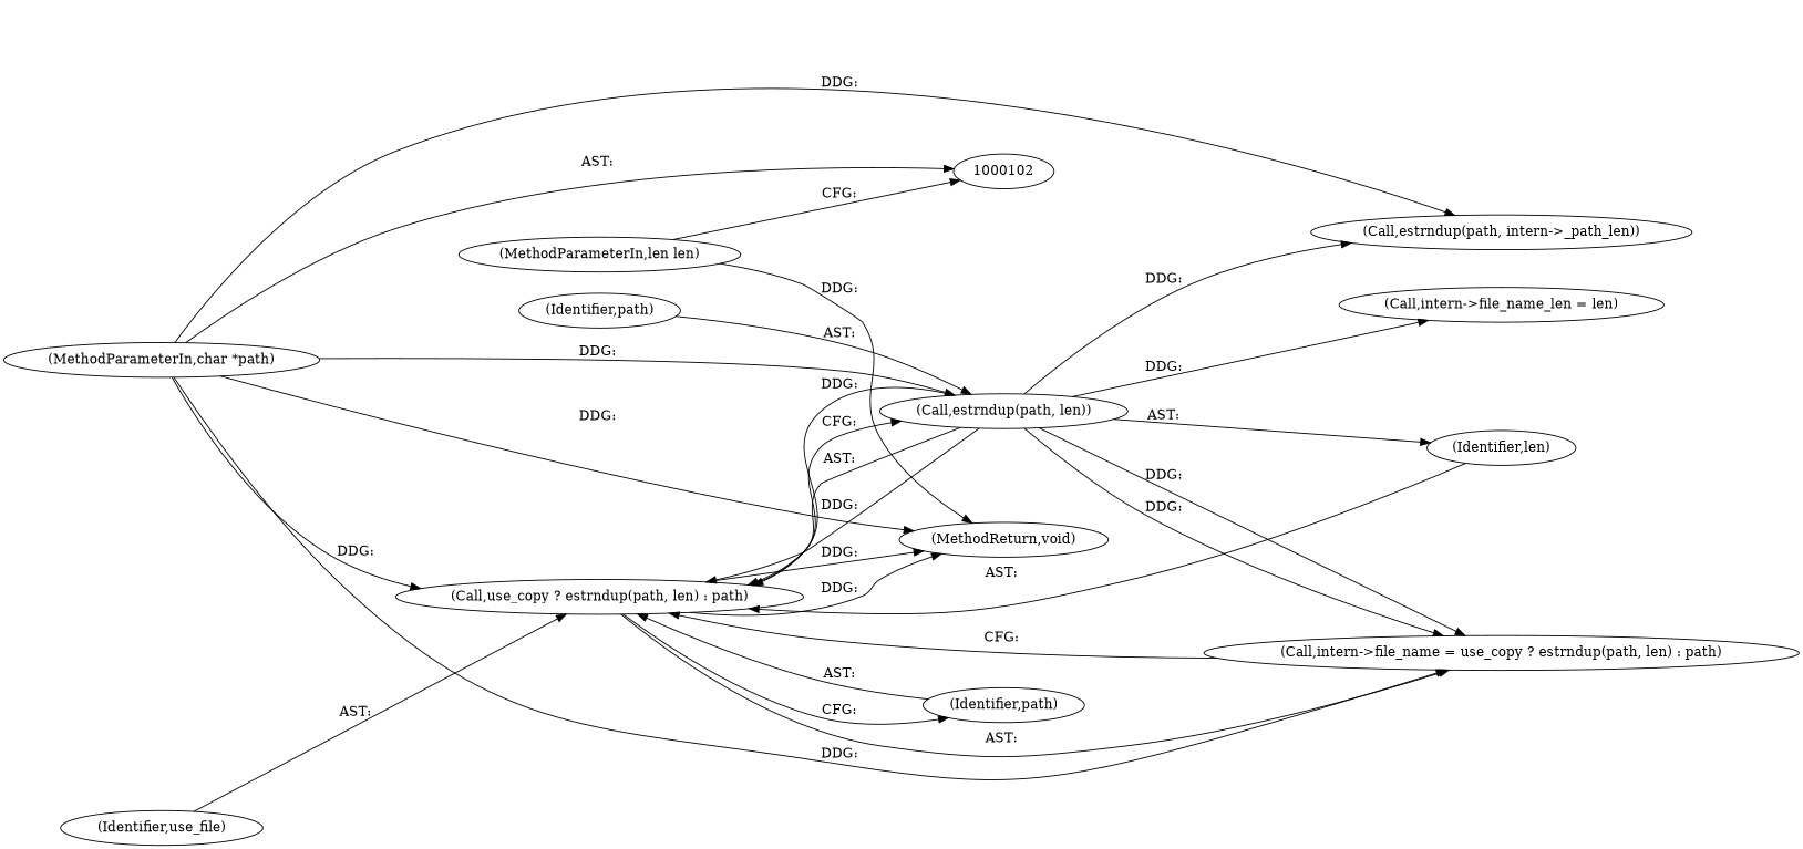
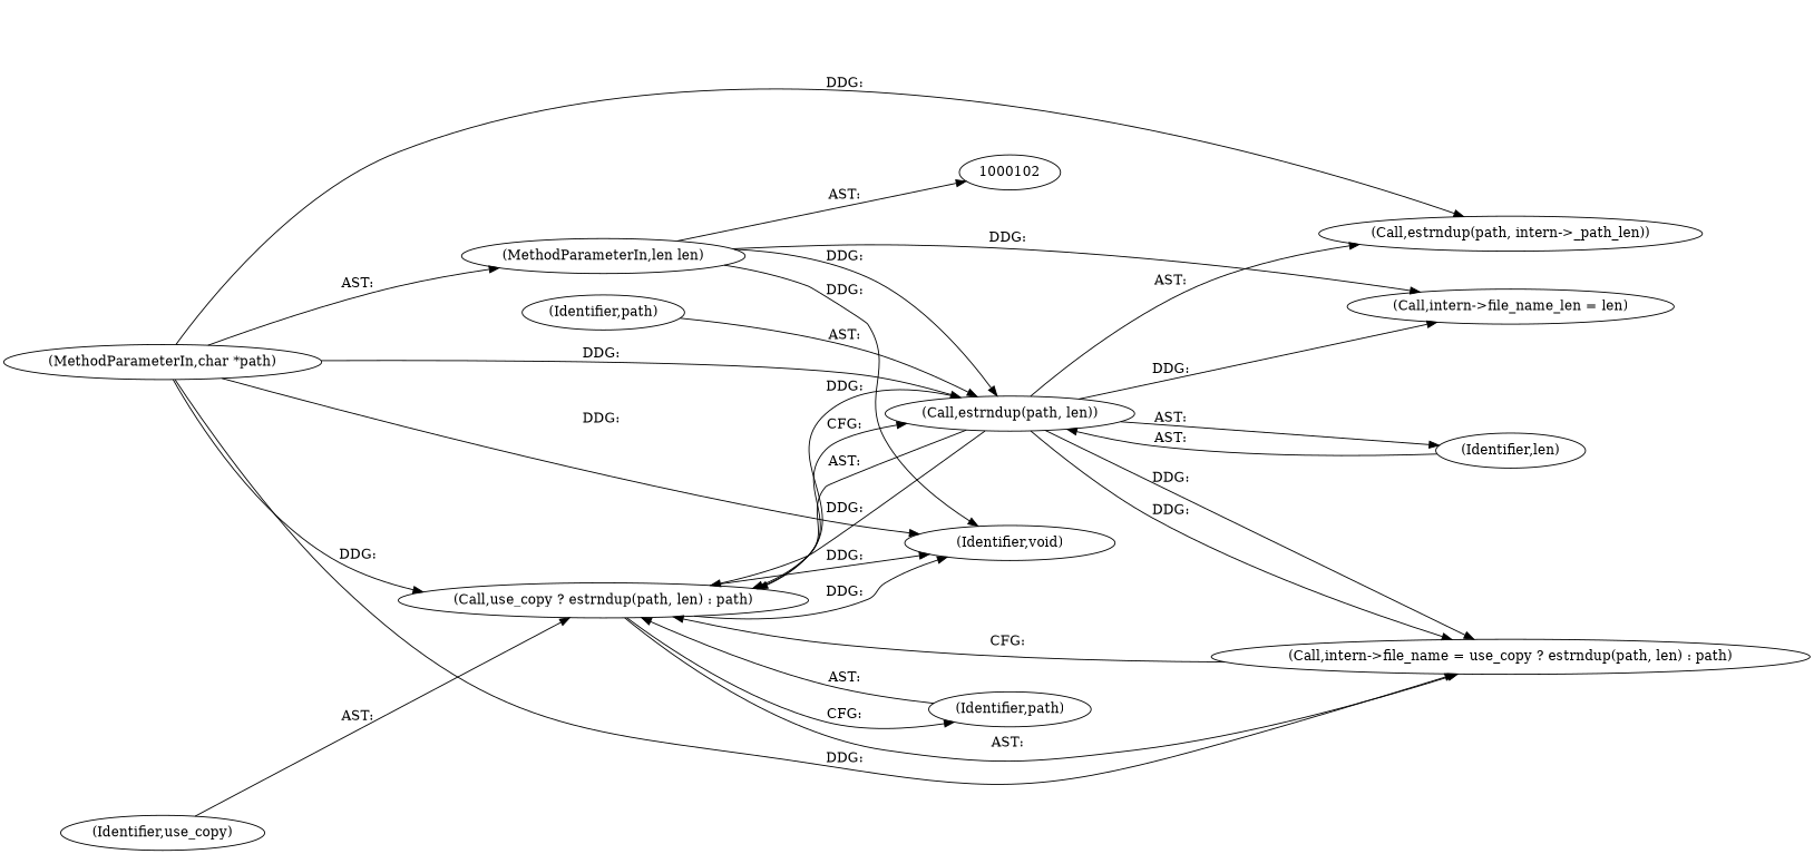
  digraph {
    rankdir=LR
    n1 [label="(Call,use_copy ? estrndup(path, len) : path)"]
    n2 [label="(Call,estrndup(path, len))"]
    n3 [label="(Call,intern->file_name = use_copy ? estrndup(path, len) : path)"]
    n4 [label="(Identifier,path)"]
-   n5 [label="(MethodReturn,void)"]
+   n5 [label="(Identifier,void)"]
    n6 [label="(Call,estrndup(path, intern->_path_len))"]
    n7 [label="(Call,intern->file_name_len = len)"]
    n8 [label="(Identifier,len)"]
    n9 [label="(MethodParameterIn,char *path)"]
    1000102
    n11 [label="(MethodParameterIn,len len)"]
-   n12 [label="(Identifier,use_file)"]
+   n12 [label="(Identifier,use_copy)"]
    n13 [label="(Identifier,path)"]
    n1 -> n2 [label="CFG: "]
    n1 -> n3 [label="AST: "]
    n1 -> n4 [label="CFG: "]
    n1 -> n5 [label="DDG: "]
    n1 -> n5 [label="DDG: "]
    n2 -> n1 [label="AST: "]
    n2 -> n1 [label="DDG: "]
    n2 -> n1 [label="DDG: "]
    n2 -> n3 [label="DDG: "]
    n2 -> n3 [label="DDG: "]
-   n2 -> n6 [label="DDG: "]
+   n2 -> n6 [label="AST: "]
    n2 -> n7 [label="DDG: "]
    n2 -> n8 [label="AST: "]
    n3 -> n1 [label="CFG: "]
    n4 -> n1 [label="AST: "]
-   n8 -> n1 [label="AST: "]
+   n8 -> n2 [label="AST: "]
    n9 -> n1 [label="DDG: "]
    n9 -> n2 [label="DDG: "]
    n9 -> n3 [label="DDG: "]
    n9 -> n5 [label="DDG: "]
    n9 -> n6 [label="DDG: "]
-   n9 -> 1000102 [label="AST: "]
+   n9 -> n11 [label="AST: "]
+   n11 -> n2 [label="DDG: "]
    n11 -> n5 [label="DDG: "]
-   n11 -> 1000102 [label="CFG: "]
+   n11 -> n7 [label="DDG: "]
+   n11 -> 1000102 [label="AST: "]
    n12 -> n1 [label="AST: "]
    n13 -> n2 [label="AST: "]
  }
